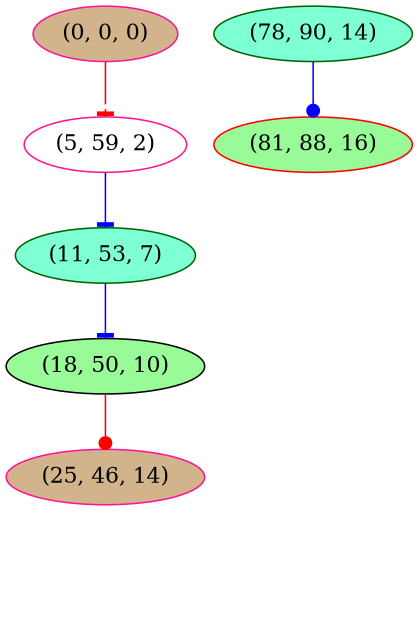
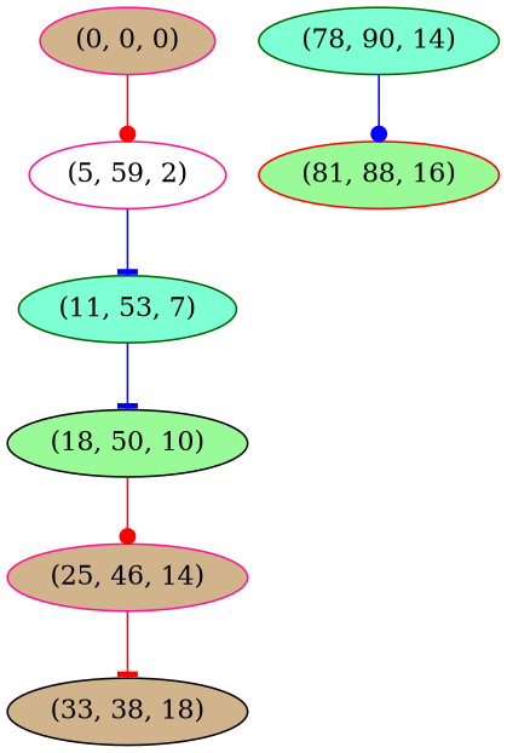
  digraph {
    node [color=deeppink fillcolor=tan style=filled]
    edge [arrowhead=tee color=blue]
    "(5, 59, 2)" [fillcolor=white]
    "(0, 0, 0)"
    "(11, 53, 7)" [color=darkgreen fillcolor=aquamarine]
    "(18, 50, 10)" [color=black fillcolor=palegreen]
    "(25, 46, 14)"
+   "(33, 38, 18)" [color=black]
    "(78, 90, 14)" [color=darkgreen fillcolor=aquamarine]
    "(81, 88, 16)" [color=red fillcolor=palegreen]
    "(5, 59, 2)" -> "(11, 53, 7)"
-   "(0, 0, 0)" -> "(5, 59, 2)" [color=red]
+   "(0, 0, 0)" -> "(5, 59, 2)" [arrowhead=dot color=red]
    "(11, 53, 7)" -> "(18, 50, 10)"
    "(18, 50, 10)" -> "(25, 46, 14)" [arrowhead=dot color=red]
+   "(25, 46, 14)" -> "(33, 38, 18)" [color=red]
    "(78, 90, 14)" -> "(81, 88, 16)" [arrowhead=dot]
  }
